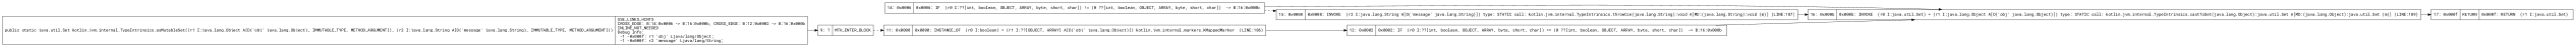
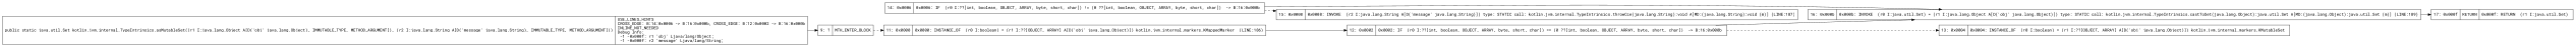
  digraph {
    fontname="Roboto Mono"
    rankdir=LR
    node [fontname="Roboto Mono" shape=record]
    edge [fontname="Roboto Mono"]
    n1 [label="{9\:\ ?|MTH_ENTER_BLOCK\l}"]
    n2 [label="{11\:\ 0x0000|0x0000: INSTANCE_OF  (r0 I:boolean) = (r1 I:??[OBJECT, ARRAY] A[D('obj' java.lang.Object)]) kotlin.jvm.internal.markers.KMappedMarker  (LINE:186)\l}"]
    n3 [label="{12\:\ 0x0002|0x0002: IF  (r0 I:??[int, boolean, OBJECT, ARRAY, byte, short, char]) == (0 ??[int, boolean, OBJECT, ARRAY, byte, short, char])  \-\> B:16:0x000b \l}"]
+   n4 [label="{13\:\ 0x0004|0x0004: INSTANCE_OF  (r0 I:boolean) = (r1 I:??[OBJECT, ARRAY] A[D('obj' java.lang.Object)]) kotlin.jvm.internal.markers.KMutableSet \l}"]
    n5 [label="{16\:\ 0x000b|0x000b: INVOKE  (r0 I:java.util.Set) = (r1 I:java.lang.Object A[D('obj' java.lang.Object)]) type: STATIC call: kotlin.jvm.internal.TypeIntrinsics.castToSet(java.lang.Object):java.util.Set A[MD:(java.lang.Object):java.util.Set (m)] (LINE:189)\l}"]
    n6 [label="{17\:\ 0x000f|RETURN\l|0x000f: RETURN  (r1 I:java.util.Set) \l}"]
    n7 [label="{14\:\ 0x0006|0x0006: IF  (r0 I:??[int, boolean, OBJECT, ARRAY, byte, short, char]) != (0 ??[int, boolean, OBJECT, ARRAY, byte, short, char])  \-\> B:16:0x000b \l}"]
    n8 [label="{15\:\ 0x0008|0x0008: INVOKE  (r2 I:java.lang.String A[D('message' java.lang.String)]) type: STATIC call: kotlin.jvm.internal.TypeIntrinsics.throwCce(java.lang.String):void A[MD:(java.lang.String):void (m)] (LINE:187)\l}"]
    n9 [label="{public static java.util.Set kotlin.jvm.internal.TypeIntrinsics.asMutableSet((r1 I:java.lang.Object A[D('obj' java.lang.Object), IMMUTABLE_TYPE, METHOD_ARGUMENT]), (r2 I:java.lang.String A[D('message' java.lang.String), IMMUTABLE_TYPE, METHOD_ARGUMENT]))  | USE_LINES_HINTS\lCROSS_EDGE: B:14:0x0006 \-\> B:16:0x000b, CROSS_EDGE: B:12:0x0002 \-\> B:16:0x000b\lINLINE_NOT_NEEDED\lDebug Info:\l  \-1 \-0x000f: r1 'obj' Ljava\/lang\/Object;\l  \-1 \-0x000f: r2 'message' Ljava\/lang\/String;\l}"]
    n1 -> n2 [style=dashed]
    n2 -> n3
+   n3 -> n4 [style=dashed]
    n3 -> n5
    n5 -> n6
    n7 -> n5
    n7 -> n8 [style=dashed]
-   n8 -> n5
    n9 -> n1
  }
